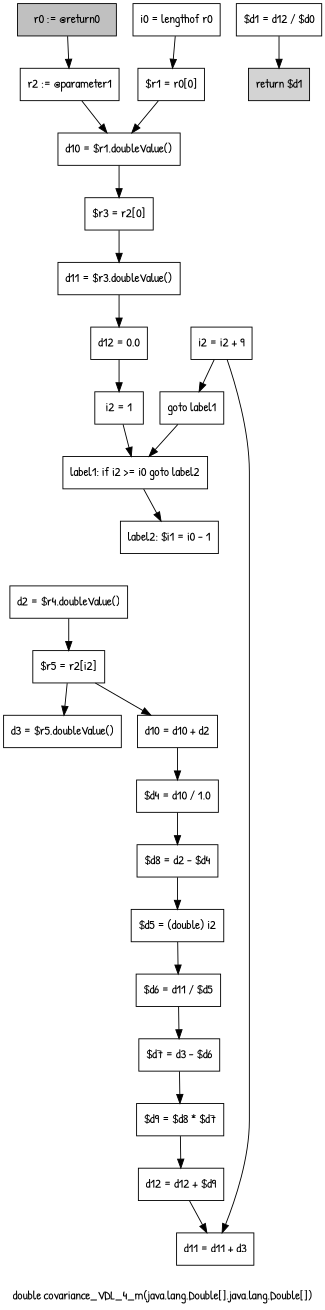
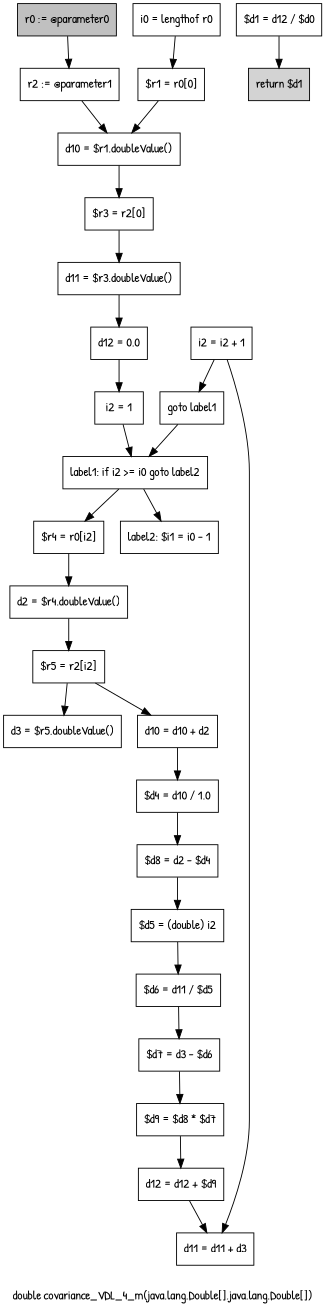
  digraph {
    fontname="Patrick Hand"
    label="double covariance_VDL_4_m(java.lang.Double[],java.lang.Double[])"
    node [fontname="Patrick Hand" shape=box]
    edge [fontname="Patrick Hand"]
-   n1 [fillcolor=gray label="r0 := @return0" style=filled]
+   n1 [fillcolor=gray label="r0 := @parameter0" style=filled]
    n2 [label="r2 := @parameter1"]
    n3 [label="d10 = $r1.doubleValue()"]
    n4 [label="i0 = lengthof r0"]
    n5 [label="$r1 = r0[0]"]
    n6 [label="$r3 = r2[0]"]
    n7 [label="d11 = $r3.doubleValue()"]
    n8 [label="d12 = 0.0"]
    n9 [label="i2 = 1"]
    n10 [label="label1: if i2 >= i0 goto label2"]
+   n11 [label="$r4 = r0[i2]"]
    n12 [label="label2: $i1 = i0 - 1"]
    n13 [label="d2 = $r4.doubleValue()"]
    n14 [label="$r5 = r2[i2]"]
    n15 [label="d3 = $r5.doubleValue()"]
    n16 [label="d10 = d10 + d2"]
    n17 [label="$d4 = d10 / 1.0"]
    n18 [label="$d8 = d2 - $d4"]
    n19 [label="$d5 = (double) i2"]
    n20 [label="$d6 = d11 / $d5"]
    n21 [label="$d7 = d3 - $d6"]
    n22 [label="$d9 = $d8 * $d7"]
    n23 [label="d12 = d12 + $d9"]
    n24 [label="d11 = d11 + d3"]
-   n25 [label="i2 = i2 + 9"]
+   n25 [label="i2 = i2 + 1"]
    n26 [label="goto label1"]
    n27 [label="$d1 = d12 / $d0"]
    n28 [fillcolor=lightgray label="return $d1" style=filled]
    n1 -> n2
    n2 -> n3
    n3 -> n6
    n4 -> n5
    n5 -> n3
    n6 -> n7
    n7 -> n8
    n8 -> n9
    n9 -> n10
+   n10 -> n11
    n10 -> n12
+   n11 -> n13
    n13 -> n14
    n14 -> n15
    n14 -> n16
    n16 -> n17
    n17 -> n18
    n18 -> n19
    n19 -> n20
    n20 -> n21
    n21 -> n22
    n22 -> n23
    n23 -> n24
    n25 -> n24
    n25 -> n26
    n26 -> n10
    n27 -> n28
  }
